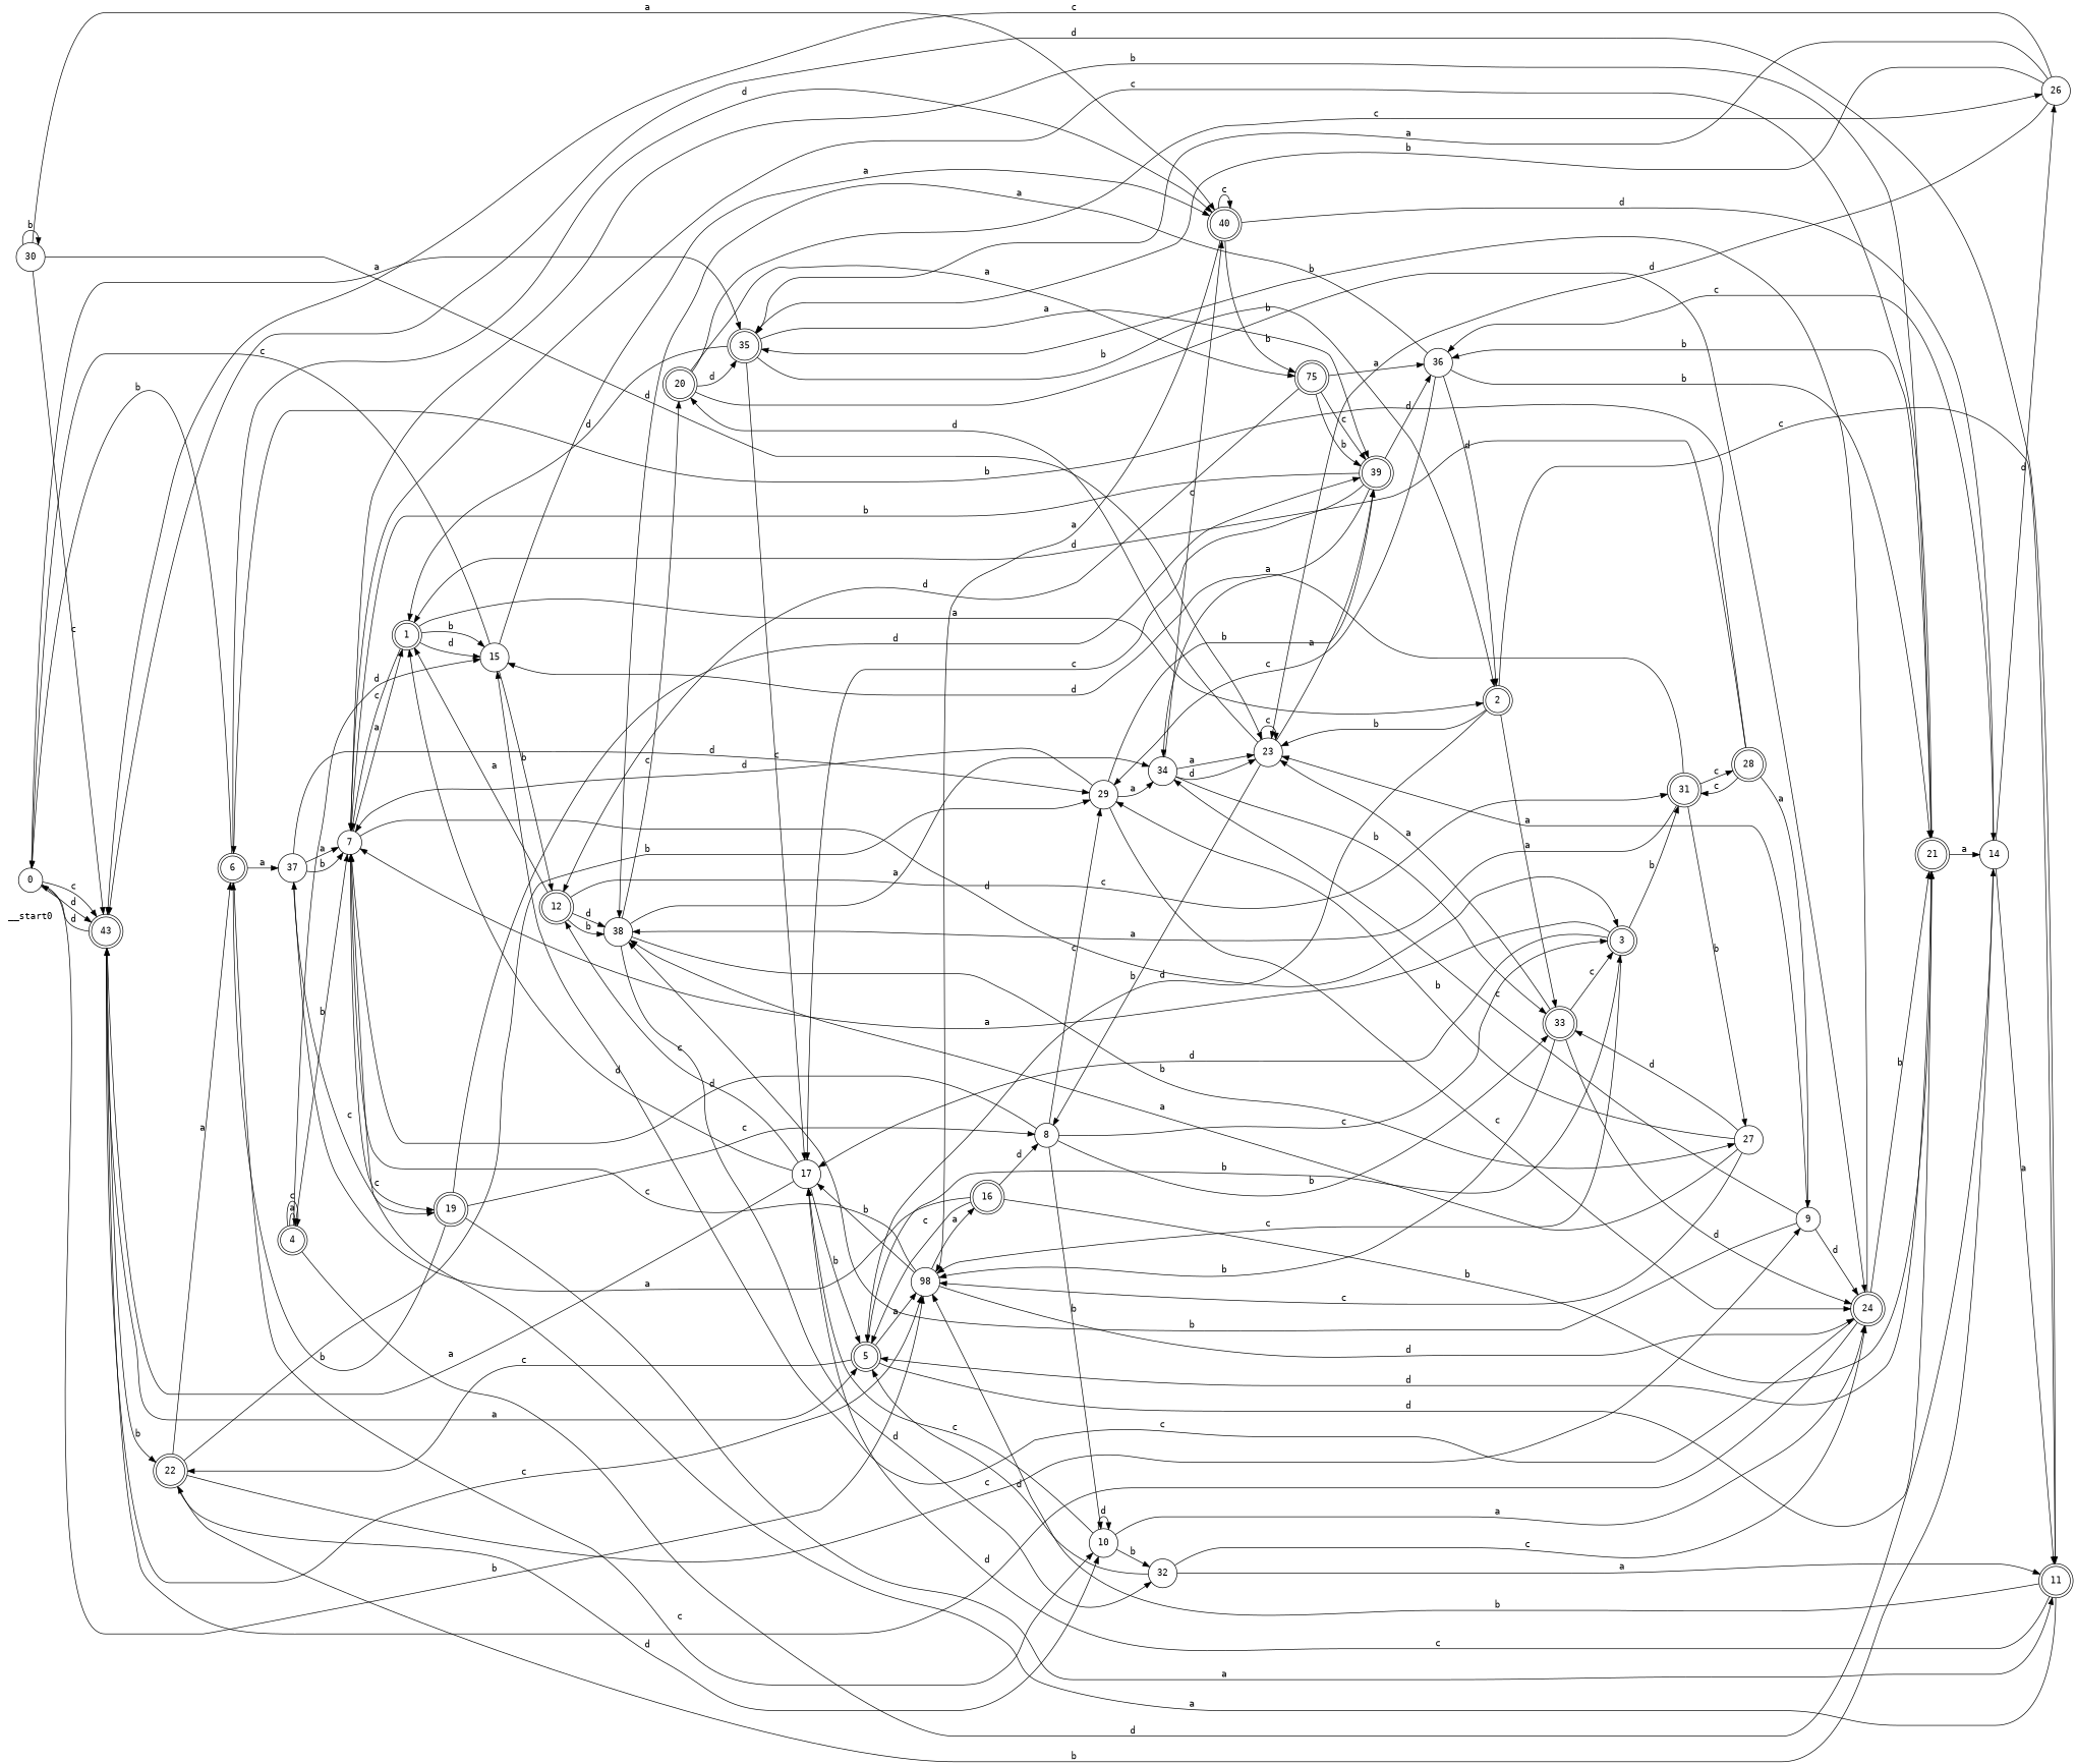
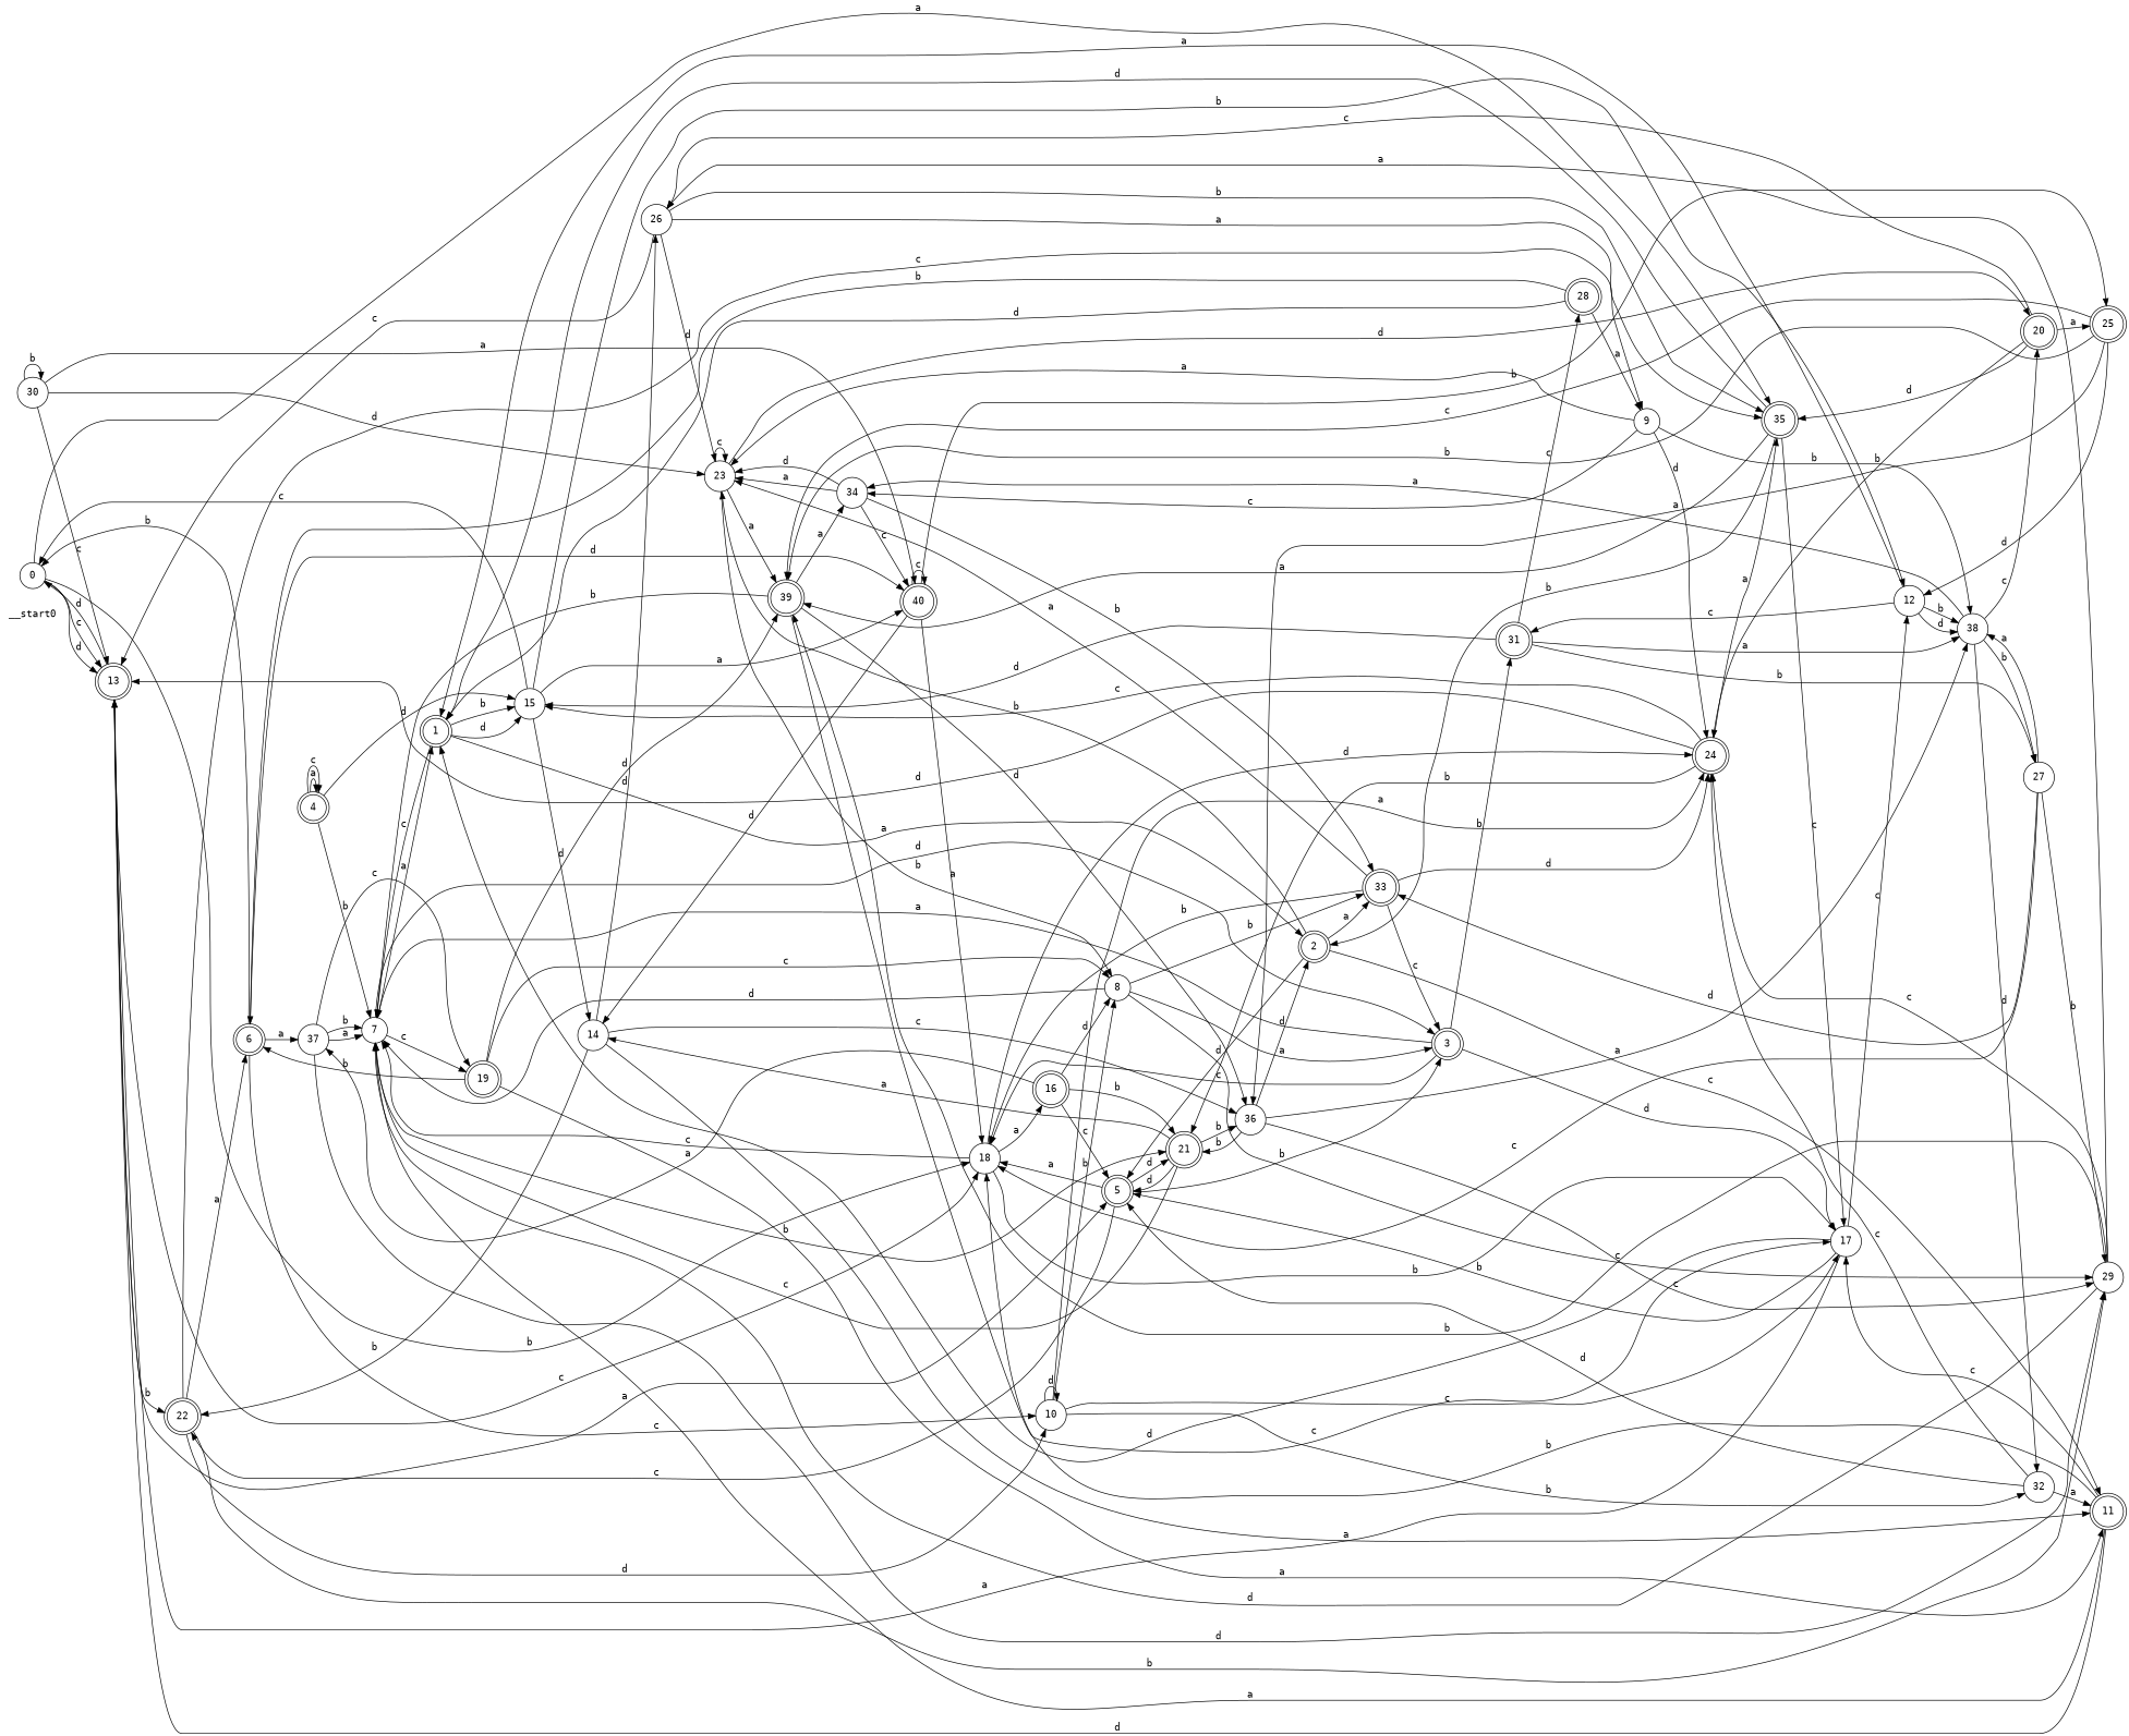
  digraph {
    fontname="DejaVu Sans Mono"
    rankdir=LR
    node [fontname="DejaVu Sans Mono" shape=doublecircle color=black fillcolor=white style="rounded,filled"]
    edge [fontname="DejaVu Sans Mono"]
    __start0 [shape=none color="" fillcolor="" style=""]
    n2 [label=0 shape=circle style=filled]
-   n3 [label=43]
-   n4 [label=98 shape=circle style=filled]
+   n3 [label=13]
+   n4 [label=18 shape=circle style=filled]
    n5 [label=35 style=filled]
    n6 [label=5]
    n7 [label=22]
    n8 [label=7 shape=circle style=filled]
    n9 [label=17 shape=circle style=filled]
    n10 [label=24]
    n11 [label=16]
    n12 [label=1]
    n13 [label=2]
    n14 [label=39]
    n15 [label=15 shape=circle style=filled]
    n16 [label=11]
    n17 [label=23 shape=circle style=filled]
    n18 [label=33]
    n19 [label=3]
    n20 [label=21]
    n21 [label=19]
    n22 [label=40]
-   n23 [label=12]
+   n23 [label=12 shape=circle]
    n24 [label=14 shape=circle style=filled]
    n25 [label=8 shape=circle style=filled]
    n26 [label=20]
    n27 [label=31]
    n28 [label=38 shape=circle style=filled]
    n29 [label=27 shape=circle style=filled]
    n30 [label=28]
    n31 [label=4]
    n32 [label=36 shape=circle style=filled]
    n33 [label=6]
    n34 [label=10 shape=circle style=filled]
    n35 [label=29 shape=circle style=filled]
    n36 [label=9 shape=circle style=filled]
    n37 [label=37 shape=circle style=filled]
    n38 [label=32 shape=circle style=filled]
-   n39 [label=75]
+   n39 [label=25]
    n40 [label=26 shape=circle style=filled]
    n41 [label=34 shape=circle style=filled]
    n42 [label=30 shape=circle style=filled]
    n2 -> n3 [label=c]
    n2 -> n3 [label=d]
    n2 -> n4 [label=b]
    n2 -> n5 [label=a]
    n3 -> n2 [label=d]
    n3 -> n4 [label=c]
    n3 -> n6 [label=a]
    n3 -> n7 [label=b]
    n4 -> n8 [label=c]
    n4 -> n9 [label=b]
    n4 -> n10 [label=d]
    n4 -> n11 [label=a]
    n5 -> n9 [label=c]
    n5 -> n12 [label=d]
    n5 -> n13 [label=b]
    n5 -> n14 [label=a]
    n6 -> n4 [label=a]
    n6 -> n7 [label=c]
    n6 -> n19 [label=b]
    n6 -> n20 [label=d]
    n7 -> n33 [label=a]
    n7 -> n34 [label=d]
    n7 -> n35 [label=b]
    n7 -> n36 [label=c]
    n8 -> n12 [label=a]
    n8 -> n19 [label=d]
    n8 -> n20 [label=b]
    n8 -> n21 [label=c]
    n9 -> n3 [label=a]
    n9 -> n6 [label=b]
    n9 -> n12 [label=d]
    n9 -> n23 [label=c]
    n10 -> n3 [label=d]
-   n10 -> n5 [label=b]
+   n10 -> n5 [label=a]
    n10 -> n15 [label=c]
    n10 -> n20 [label=b]
    n11 -> n6 [label=c]
    n11 -> n20 [label=b]
    n11 -> n25 [label=d]
    n11 -> n37 [label=a]
    n12 -> n8 [label=c]
    n12 -> n13 [label=a]
    n12 -> n15 [label=b]
    n12 -> n15 [label=d]
    n13 -> n6 [label=d]
    n13 -> n16 [label=c]
    n13 -> n17 [label=b]
    n13 -> n18 [label=a]
    n14 -> n8 [label=b]
    n14 -> n9 [label=c]
    n14 -> n32 [label=d]
    n14 -> n41 [label=a]
    n15 -> n2 [label=c]
    n15 -> n22 [label=a]
    n15 -> n23 [label=b]
-   n31 -> n24 [label=d]
+   n15 -> n24 [label=d]
    n16 -> n3 [label=d]
    n16 -> n4 [label=b]
    n16 -> n8 [label=a]
    n16 -> n9 [label=c]
    n17 -> n14 [label=a]
    n17 -> n17 [label=c]
    n17 -> n25 [label=b]
    n17 -> n26 [label=d]
    n18 -> n4 [label=b]
    n18 -> n10 [label=d]
    n18 -> n17 [label=a]
    n18 -> n19 [label=c]
    n19 -> n4 [label=c]
    n19 -> n8 [label=a]
    n19 -> n9 [label=d]
    n19 -> n27 [label=b]
    n20 -> n6 [label=d]
    n20 -> n8 [label=c]
    n20 -> n24 [label=a]
    n20 -> n32 [label=b]
    n21 -> n14 [label=d]
    n21 -> n16 [label=a]
    n21 -> n25 [label=c]
    n21 -> n33 [label=b]
    n22 -> n4 [label=a]
    n22 -> n22 [label=c]
    n22 -> n24 [label=d]
    n22 -> n39 [label=b]
    n23 -> n12 [label=a]
    n23 -> n27 [label=c]
    n23 -> n28 [label=b]
    n23 -> n28 [label=d]
    n24 -> n7 [label=b]
    n24 -> n16 [label=a]
    n24 -> n32 [label=c]
    n24 -> n40 [label=d]
    n25 -> n8 [label=d]
    n25 -> n18 [label=b]
-   n25 -> n19 [label=c]
+   n25 -> n19 [label=a]
    n25 -> n35 [label=c]
    n26 -> n5 [label=d]
    n26 -> n10 [label=b]
    n26 -> n39 [label=a]
    n26 -> n40 [label=c]
    n27 -> n15 [label=d]
    n27 -> n28 [label=a]
    n27 -> n29 [label=b]
    n27 -> n30 [label=c]
    n28 -> n26 [label=c]
    n28 -> n29 [label=b]
    n28 -> n38 [label=d]
    n28 -> n41 [label=a]
    n29 -> n4 [label=c]
    n29 -> n18 [label=d]
    n29 -> n28 [label=a]
    n29 -> n35 [label=b]
    n30 -> n12 [label=d]
-   n30 -> n27 [label=c]
    n30 -> n33 [label=b]
    n30 -> n36 [label=a]
    n31 -> n8 [label=b]
    n31 -> n15 [label=d]
    n31 -> n31 [label=a]
    n31 -> n31 [label=c]
    n32 -> n13 [label=d]
    n32 -> n20 [label=b]
    n32 -> n28 [label=a]
    n32 -> n35 [label=c]
    n33 -> n2 [label=b]
    n33 -> n22 [label=d]
    n33 -> n34 [label=c]
    n33 -> n37 [label=a]
    n34 -> n9 [label=c]
    n34 -> n10 [label=a]
-   n25 -> n34 [label=b]
+   n34 -> n25 [label=b]
    n34 -> n34 [label=d]
    n34 -> n38 [label=b]
    n35 -> n8 [label=d]
    n35 -> n10 [label=c]
    n35 -> n14 [label=b]
-   n35 -> n41 [label=a]
+   n35 -> n40 [label=a]
    n36 -> n10 [label=d]
    n36 -> n17 [label=a]
    n36 -> n28 [label=b]
    n36 -> n41 [label=c]
    n37 -> n8 [label=a]
    n37 -> n8 [label=b]
    n37 -> n21 [label=c]
    n37 -> n35 [label=d]
    n38 -> n6 [label=d]
    n38 -> n10 [label=c]
    n38 -> n16 [label=a]
    n39 -> n14 [label=b]
    n39 -> n14 [label=c]
    n39 -> n23 [label=d]
    n39 -> n32 [label=a]
    n40 -> n3 [label=c]
    n40 -> n5 [label=a]
    n40 -> n5 [label=b]
    n40 -> n17 [label=d]
    n41 -> n17 [label=a]
    n41 -> n17 [label=d]
    n41 -> n18 [label=b]
    n41 -> n22 [label=c]
    n42 -> n3 [label=c]
    n42 -> n17 [label=d]
    n42 -> n22 [label=a]
    n42 -> n42 [label=b]
  }
